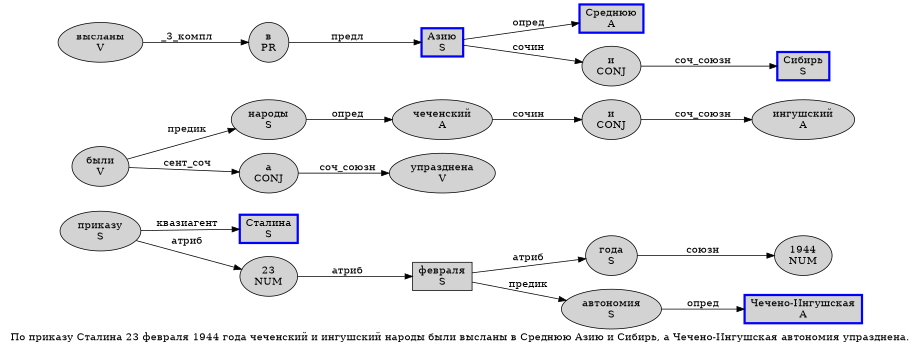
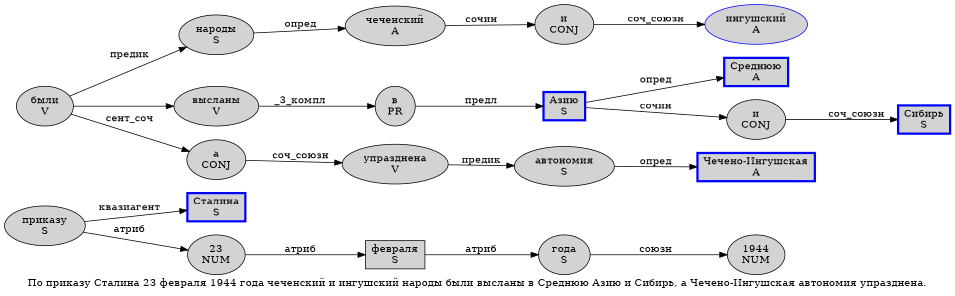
  digraph {
    label="По приказу Сталина 23 февраля 1944 года чеченский и ингушский народы были высланы в Среднюю Азию и Сибирь, а Чечено-Ингушская автономия упразднена."
    rankdir=LR
    node [fillcolor=lightgray penwidth=1 shape=ellipse style=filled]
    n1 [label="приказу\nS"]
    n2 [color=blue label="Сталина\nS" penwidth=3 shape=box]
    n3 [label="23\nNUM"]
    n4 [label="февраля\nS" shape=box]
    n5 [label="года\nS"]
    n6 [label="1944\nNUM"]
    n7 [label="чеченский\nA"]
    n8 [label="и\nCONJ"]
-   n9 [label="ингушский\nA"]
+   n9 [label="ингушский\nA" color=blue]
    n10 [label="народы\nS"]
    n11 [label="были\nV"]
    n12 [label="высланы\nV"]
    n13 [label="а\nCONJ"]
    n14 [label="в\nPR"]
    n15 [label="упразднена\nV"]
    n16 [color=blue label="Азию\nS" penwidth=3 shape=box]
    n17 [color=blue label="Среднюю\nA" penwidth=3 shape=box]
    n18 [label="и\nCONJ"]
    n19 [color=blue label="Сибирь\nS" penwidth=3 shape=box]
    n20 [label="автономия\nS"]
    n21 [color=blue label="Чечено-Ингушская\nA" penwidth=3 shape=box]
    n1 -> n2 [label="квазиагент"]
    n1 -> n3 [label="атриб"]
    n3 -> n4 [label="атриб"]
    n4 -> n5 [label="атриб"]
    n5 -> n6 [label="союзн"]
    n7 -> n8 [label="сочин"]
    n8 -> n9 [label="соч_союзн"]
    n10 -> n7 [label="опред"]
    n11 -> n10 [label="предик"]
+   n11 -> n12
    n11 -> n13 [label="сент_соч"]
    n12 -> n14 [label="_3_компл"]
    n13 -> n15 [label="соч_союзн"]
    n14 -> n16 [label="предл"]
-   n4 -> n20 [label="предик"]
+   n15 -> n20 [label="предик"]
    n16 -> n17 [label="опред"]
    n16 -> n18 [label="сочин"]
    n18 -> n19 [label="соч_союзн"]
    n20 -> n21 [label="опред"]
  }
